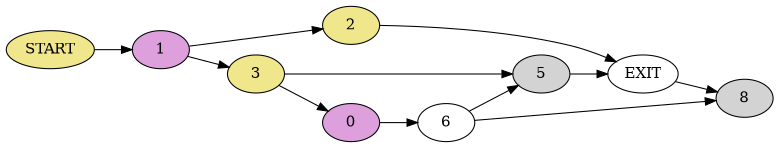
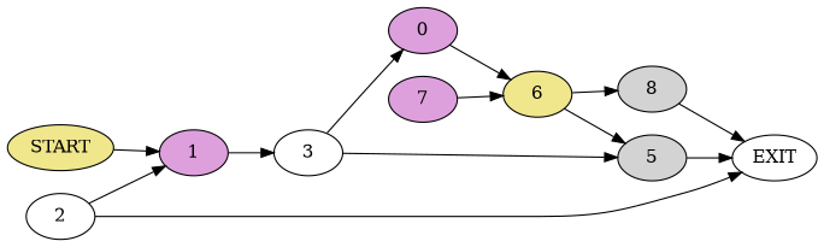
  digraph {
    rankdir=LR
    node [fillcolor=plum style=filled]
    n1 [fillcolor=khaki label=START]
    1
-   2 [fillcolor=khaki]
-   3 [fillcolor=khaki]
+   2 [fillcolor=white]
+   3 [fillcolor=white]
    n5 [fillcolor=white label=EXIT]
    n6 [label=0]
    5 [fillcolor=lightgrey]
-   6 [fillcolor=white]
+   6 [fillcolor=khaki]
    8 [fillcolor=lightgrey]
+   7
    n1 -> 1
-   1 -> 2
+   2 -> 1
    1 -> 3
    2 -> n5
    3 -> n6
    3 -> 5
    n6 -> 6
    5 -> n5
    6 -> 5
    6 -> 8
-   n5 -> 8
+   8 -> n5
+   7 -> 6
  }
